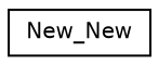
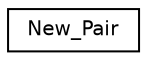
  digraph {
    rankdir=LR
-   n1 [color=black fillcolor=white fontname=Helvetica fontsize=10 height=0.2 label=New_New shape=record style=filled width=0.4]
+   n1 [color=black fillcolor=white fontname=Helvetica fontsize=10 height=0.2 label=New_Pair shape=record style=filled width=0.4]
  }
